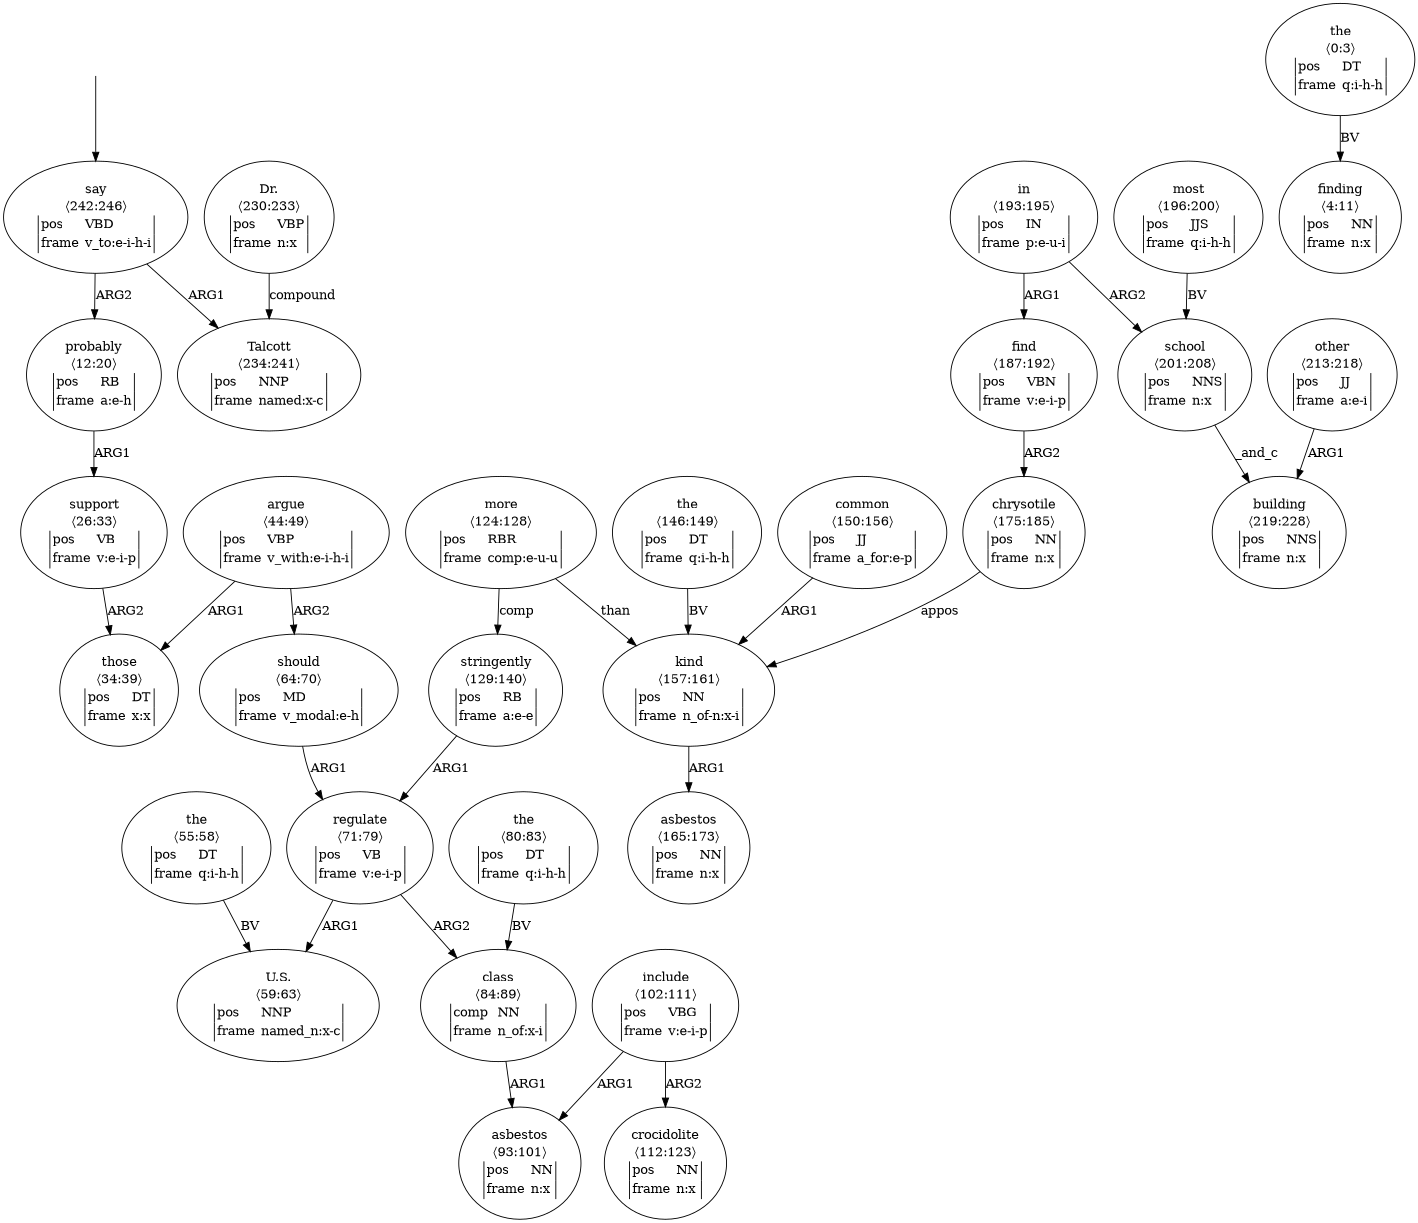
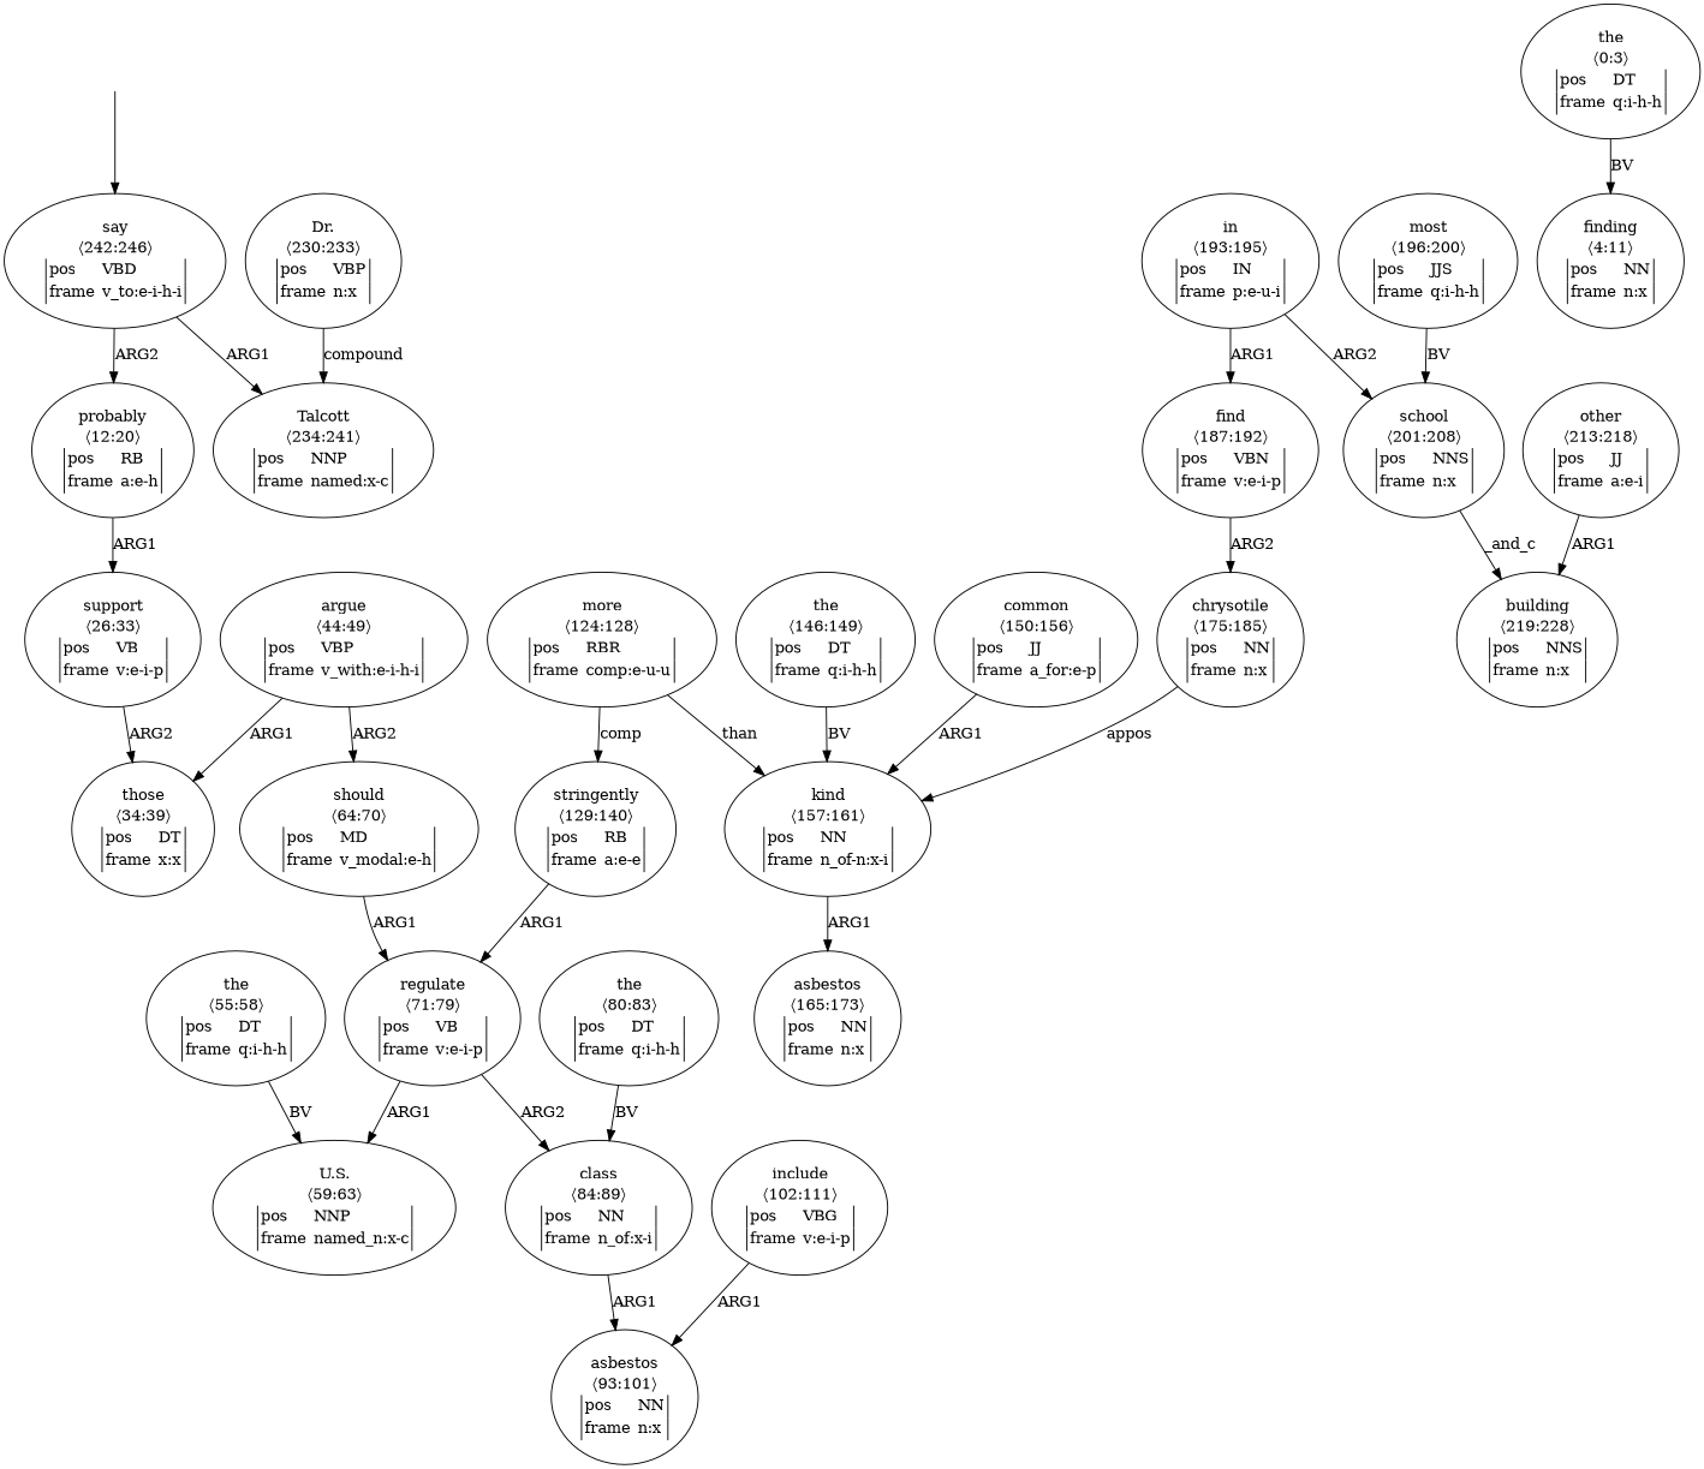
  digraph {
    top [style=invis]
    n2 [label=<<table align="center" border="0" cellspacing="0"><tr><td colspan="2">say</td></tr><tr><td colspan="2">〈242:246〉</td></tr><tr><td sides="l" border="1" align="left">pos</td><td sides="r" border="1" align="left">VBD</td></tr><tr><td sides="l" border="1" align="left">frame</td><td sides="r" border="1" align="left">v_to:e-i-h-i</td></tr></table>>]
    n3 [label=<<table align="center" border="0" cellspacing="0"><tr><td colspan="2">probably</td></tr><tr><td colspan="2">〈12:20〉</td></tr><tr><td sides="l" border="1" align="left">pos</td><td sides="r" border="1" align="left">RB</td></tr><tr><td sides="l" border="1" align="left">frame</td><td sides="r" border="1" align="left">a:e-h</td></tr></table>>]
    n4 [label=<<table align="center" border="0" cellspacing="0"><tr><td colspan="2">Talcott</td></tr><tr><td colspan="2">〈234:241〉</td></tr><tr><td sides="l" border="1" align="left">pos</td><td sides="r" border="1" align="left">NNP</td></tr><tr><td sides="l" border="1" align="left">frame</td><td sides="r" border="1" align="left">named:x-c</td></tr></table>>]
    n5 [label=<<table align="center" border="0" cellspacing="0"><tr><td colspan="2">support</td></tr><tr><td colspan="2">〈26:33〉</td></tr><tr><td sides="l" border="1" align="left">pos</td><td sides="r" border="1" align="left">VB</td></tr><tr><td sides="l" border="1" align="left">frame</td><td sides="r" border="1" align="left">v:e-i-p</td></tr></table>>]
    n6 [label=<<table align="center" border="0" cellspacing="0"><tr><td colspan="2">the</td></tr><tr><td colspan="2">〈0:3〉</td></tr><tr><td sides="l" border="1" align="left">pos</td><td sides="r" border="1" align="left">DT</td></tr><tr><td sides="l" border="1" align="left">frame</td><td sides="r" border="1" align="left">q:i-h-h</td></tr></table>>]
    n7 [label=<<table align="center" border="0" cellspacing="0"><tr><td colspan="2">finding</td></tr><tr><td colspan="2">〈4:11〉</td></tr><tr><td sides="l" border="1" align="left">pos</td><td sides="r" border="1" align="left">NN</td></tr><tr><td sides="l" border="1" align="left">frame</td><td sides="r" border="1" align="left">n:x</td></tr></table>>]
    n8 [label=<<table align="center" border="0" cellspacing="0"><tr><td colspan="2">those</td></tr><tr><td colspan="2">〈34:39〉</td></tr><tr><td sides="l" border="1" align="left">pos</td><td sides="r" border="1" align="left">DT</td></tr><tr><td sides="l" border="1" align="left">frame</td><td sides="r" border="1" align="left">x:x</td></tr></table>>]
    n9 [label=<<table align="center" border="0" cellspacing="0"><tr><td colspan="2">argue</td></tr><tr><td colspan="2">〈44:49〉</td></tr><tr><td sides="l" border="1" align="left">pos</td><td sides="r" border="1" align="left">VBP</td></tr><tr><td sides="l" border="1" align="left">frame</td><td sides="r" border="1" align="left">v_with:e-i-h-i</td></tr></table>>]
    n10 [label=<<table align="center" border="0" cellspacing="0"><tr><td colspan="2">should</td></tr><tr><td colspan="2">〈64:70〉</td></tr><tr><td sides="l" border="1" align="left">pos</td><td sides="r" border="1" align="left">MD</td></tr><tr><td sides="l" border="1" align="left">frame</td><td sides="r" border="1" align="left">v_modal:e-h</td></tr></table>>]
    n11 [label=<<table align="center" border="0" cellspacing="0"><tr><td colspan="2">regulate</td></tr><tr><td colspan="2">〈71:79〉</td></tr><tr><td sides="l" border="1" align="left">pos</td><td sides="r" border="1" align="left">VB</td></tr><tr><td sides="l" border="1" align="left">frame</td><td sides="r" border="1" align="left">v:e-i-p</td></tr></table>>]
    n12 [label=<<table align="center" border="0" cellspacing="0"><tr><td colspan="2">the</td></tr><tr><td colspan="2">〈55:58〉</td></tr><tr><td sides="l" border="1" align="left">pos</td><td sides="r" border="1" align="left">DT</td></tr><tr><td sides="l" border="1" align="left">frame</td><td sides="r" border="1" align="left">q:i-h-h</td></tr></table>>]
    n13 [label=<<table align="center" border="0" cellspacing="0"><tr><td colspan="2">U.S.</td></tr><tr><td colspan="2">〈59:63〉</td></tr><tr><td sides="l" border="1" align="left">pos</td><td sides="r" border="1" align="left">NNP</td></tr><tr><td sides="l" border="1" align="left">frame</td><td sides="r" border="1" align="left">named_n:x-c</td></tr></table>>]
-   n14 [label=<<table align="center" border="0" cellspacing="0"><tr><td colspan="2">class</td></tr><tr><td colspan="2">〈84:89〉</td></tr><tr><td sides="l" border="1" align="left">comp</td><td sides="r" border="1" align="left">NN</td></tr><tr><td sides="l" border="1" align="left">frame</td><td sides="r" border="1" align="left">n_of:x-i</td></tr></table>>]
+   n14 [label=<<table align="center" border="0" cellspacing="0"><tr><td colspan="2">class</td></tr><tr><td colspan="2">〈84:89〉</td></tr><tr><td sides="l" border="1" align="left">pos</td><td sides="r" border="1" align="left">NN</td></tr><tr><td sides="l" border="1" align="left">frame</td><td sides="r" border="1" align="left">n_of:x-i</td></tr></table>>]
    n15 [label=<<table align="center" border="0" cellspacing="0"><tr><td colspan="2">asbestos</td></tr><tr><td colspan="2">〈93:101〉</td></tr><tr><td sides="l" border="1" align="left">pos</td><td sides="r" border="1" align="left">NN</td></tr><tr><td sides="l" border="1" align="left">frame</td><td sides="r" border="1" align="left">n:x</td></tr></table>>]
    n16 [label=<<table align="center" border="0" cellspacing="0"><tr><td colspan="2">the</td></tr><tr><td colspan="2">〈80:83〉</td></tr><tr><td sides="l" border="1" align="left">pos</td><td sides="r" border="1" align="left">DT</td></tr><tr><td sides="l" border="1" align="left">frame</td><td sides="r" border="1" align="left">q:i-h-h</td></tr></table>>]
    n17 [label=<<table align="center" border="0" cellspacing="0"><tr><td colspan="2">include</td></tr><tr><td colspan="2">〈102:111〉</td></tr><tr><td sides="l" border="1" align="left">pos</td><td sides="r" border="1" align="left">VBG</td></tr><tr><td sides="l" border="1" align="left">frame</td><td sides="r" border="1" align="left">v:e-i-p</td></tr></table>>]
-   n18 [label=<<table align="center" border="0" cellspacing="0"><tr><td colspan="2">crocidolite</td></tr><tr><td colspan="2">〈112:123〉</td></tr><tr><td sides="l" border="1" align="left">pos</td><td sides="r" border="1" align="left">NN</td></tr><tr><td sides="l" border="1" align="left">frame</td><td sides="r" border="1" align="left">n:x</td></tr></table>>]
    n19 [label=<<table align="center" border="0" cellspacing="0"><tr><td colspan="2">more</td></tr><tr><td colspan="2">〈124:128〉</td></tr><tr><td sides="l" border="1" align="left">pos</td><td sides="r" border="1" align="left">RBR</td></tr><tr><td sides="l" border="1" align="left">frame</td><td sides="r" border="1" align="left">comp:e-u-u</td></tr></table>>]
    n20 [label=<<table align="center" border="0" cellspacing="0"><tr><td colspan="2">stringently</td></tr><tr><td colspan="2">〈129:140〉</td></tr><tr><td sides="l" border="1" align="left">pos</td><td sides="r" border="1" align="left">RB</td></tr><tr><td sides="l" border="1" align="left">frame</td><td sides="r" border="1" align="left">a:e-e</td></tr></table>>]
    n21 [label=<<table align="center" border="0" cellspacing="0"><tr><td colspan="2">kind</td></tr><tr><td colspan="2">〈157:161〉</td></tr><tr><td sides="l" border="1" align="left">pos</td><td sides="r" border="1" align="left">NN</td></tr><tr><td sides="l" border="1" align="left">frame</td><td sides="r" border="1" align="left">n_of-n:x-i</td></tr></table>>]
    n22 [label=<<table align="center" border="0" cellspacing="0"><tr><td colspan="2">asbestos</td></tr><tr><td colspan="2">〈165:173〉</td></tr><tr><td sides="l" border="1" align="left">pos</td><td sides="r" border="1" align="left">NN</td></tr><tr><td sides="l" border="1" align="left">frame</td><td sides="r" border="1" align="left">n:x</td></tr></table>>]
    n23 [label=<<table align="center" border="0" cellspacing="0"><tr><td colspan="2">the</td></tr><tr><td colspan="2">〈146:149〉</td></tr><tr><td sides="l" border="1" align="left">pos</td><td sides="r" border="1" align="left">DT</td></tr><tr><td sides="l" border="1" align="left">frame</td><td sides="r" border="1" align="left">q:i-h-h</td></tr></table>>]
    n24 [label=<<table align="center" border="0" cellspacing="0"><tr><td colspan="2">common</td></tr><tr><td colspan="2">〈150:156〉</td></tr><tr><td sides="l" border="1" align="left">pos</td><td sides="r" border="1" align="left">JJ</td></tr><tr><td sides="l" border="1" align="left">frame</td><td sides="r" border="1" align="left">a_for:e-p</td></tr></table>>]
    n25 [label=<<table align="center" border="0" cellspacing="0"><tr><td colspan="2">chrysotile</td></tr><tr><td colspan="2">〈175:185〉</td></tr><tr><td sides="l" border="1" align="left">pos</td><td sides="r" border="1" align="left">NN</td></tr><tr><td sides="l" border="1" align="left">frame</td><td sides="r" border="1" align="left">n:x</td></tr></table>>]
    n26 [label=<<table align="center" border="0" cellspacing="0"><tr><td colspan="2">find</td></tr><tr><td colspan="2">〈187:192〉</td></tr><tr><td sides="l" border="1" align="left">pos</td><td sides="r" border="1" align="left">VBN</td></tr><tr><td sides="l" border="1" align="left">frame</td><td sides="r" border="1" align="left">v:e-i-p</td></tr></table>>]
    n27 [label=<<table align="center" border="0" cellspacing="0"><tr><td colspan="2">in</td></tr><tr><td colspan="2">〈193:195〉</td></tr><tr><td sides="l" border="1" align="left">pos</td><td sides="r" border="1" align="left">IN</td></tr><tr><td sides="l" border="1" align="left">frame</td><td sides="r" border="1" align="left">p:e-u-i</td></tr></table>>]
    n28 [label=<<table align="center" border="0" cellspacing="0"><tr><td colspan="2">school</td></tr><tr><td colspan="2">〈201:208〉</td></tr><tr><td sides="l" border="1" align="left">pos</td><td sides="r" border="1" align="left">NNS</td></tr><tr><td sides="l" border="1" align="left">frame</td><td sides="r" border="1" align="left">n:x</td></tr></table>>]
    n29 [label=<<table align="center" border="0" cellspacing="0"><tr><td colspan="2">building</td></tr><tr><td colspan="2">〈219:228〉</td></tr><tr><td sides="l" border="1" align="left">pos</td><td sides="r" border="1" align="left">NNS</td></tr><tr><td sides="l" border="1" align="left">frame</td><td sides="r" border="1" align="left">n:x</td></tr></table>>]
    n30 [label=<<table align="center" border="0" cellspacing="0"><tr><td colspan="2">most</td></tr><tr><td colspan="2">〈196:200〉</td></tr><tr><td sides="l" border="1" align="left">pos</td><td sides="r" border="1" align="left">JJS</td></tr><tr><td sides="l" border="1" align="left">frame</td><td sides="r" border="1" align="left">q:i-h-h</td></tr></table>>]
    n31 [label=<<table align="center" border="0" cellspacing="0"><tr><td colspan="2">other</td></tr><tr><td colspan="2">〈213:218〉</td></tr><tr><td sides="l" border="1" align="left">pos</td><td sides="r" border="1" align="left">JJ</td></tr><tr><td sides="l" border="1" align="left">frame</td><td sides="r" border="1" align="left">a:e-i</td></tr></table>>]
    n32 [label=<<table align="center" border="0" cellspacing="0"><tr><td colspan="2">Dr.</td></tr><tr><td colspan="2">〈230:233〉</td></tr><tr><td sides="l" border="1" align="left">pos</td><td sides="r" border="1" align="left">VBP</td></tr><tr><td sides="l" border="1" align="left">frame</td><td sides="r" border="1" align="left">n:x</td></tr></table>>]
    top -> n2
    n2 -> n3 [label=ARG2]
    n2 -> n4 [label=ARG1]
    n3 -> n5 [label=ARG1]
    n5 -> n8 [label=ARG2]
    n6 -> n7 [label=BV]
    n9 -> n8 [label=ARG1]
    n9 -> n10 [label=ARG2]
    n10 -> n11 [label=ARG1]
    n11 -> n13 [label=ARG1]
    n11 -> n14 [label=ARG2]
    n12 -> n13 [label=BV]
    n14 -> n15 [label=ARG1]
    n16 -> n14 [label=BV]
    n17 -> n15 [label=ARG1]
-   n17 -> n18 [label=ARG2]
    n19 -> n20 [label=comp]
    n19 -> n21 [label=than]
    n20 -> n11 [label=ARG1]
    n21 -> n22 [label=ARG1]
    n23 -> n21 [label=BV]
    n24 -> n21 [label=ARG1]
    n25 -> n21 [label=appos]
    n26 -> n25 [label=ARG2]
    n27 -> n26 [label=ARG1]
    n27 -> n28 [label=ARG2]
    n28 -> n29 [label=_and_c]
    n30 -> n28 [label=BV]
    n31 -> n29 [label=ARG1]
    n32 -> n4 [label=compound]
  }
